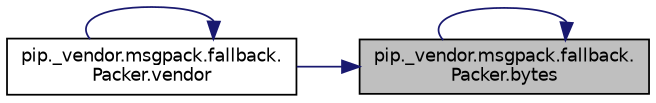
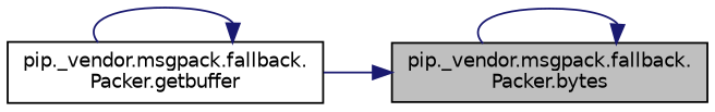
  digraph {
    rankdir=RL
    node [color=black fontname=Helvetica fontsize=10 shape=record style=filled]
    edge [color=midnightblue dir=back fontname=Helvetica fontsize=10 labelfontname=Helvetica labelfontsize=10 style=solid]
    n1 [fillcolor=grey75 fontcolor=black height=0.2 label="pip._vendor.msgpack.fallback.\lPacker.bytes" width=0.4]
-   n2 [fillcolor=white height=0.2 label="pip._vendor.msgpack.fallback.\lPacker.vendor" width=0.4]
+   n2 [fillcolor=white height=0.2 label="pip._vendor.msgpack.fallback.\lPacker.getbuffer" width=0.4]
    n1 -> n1
    n1 -> n2
    n2 -> n2
  }
